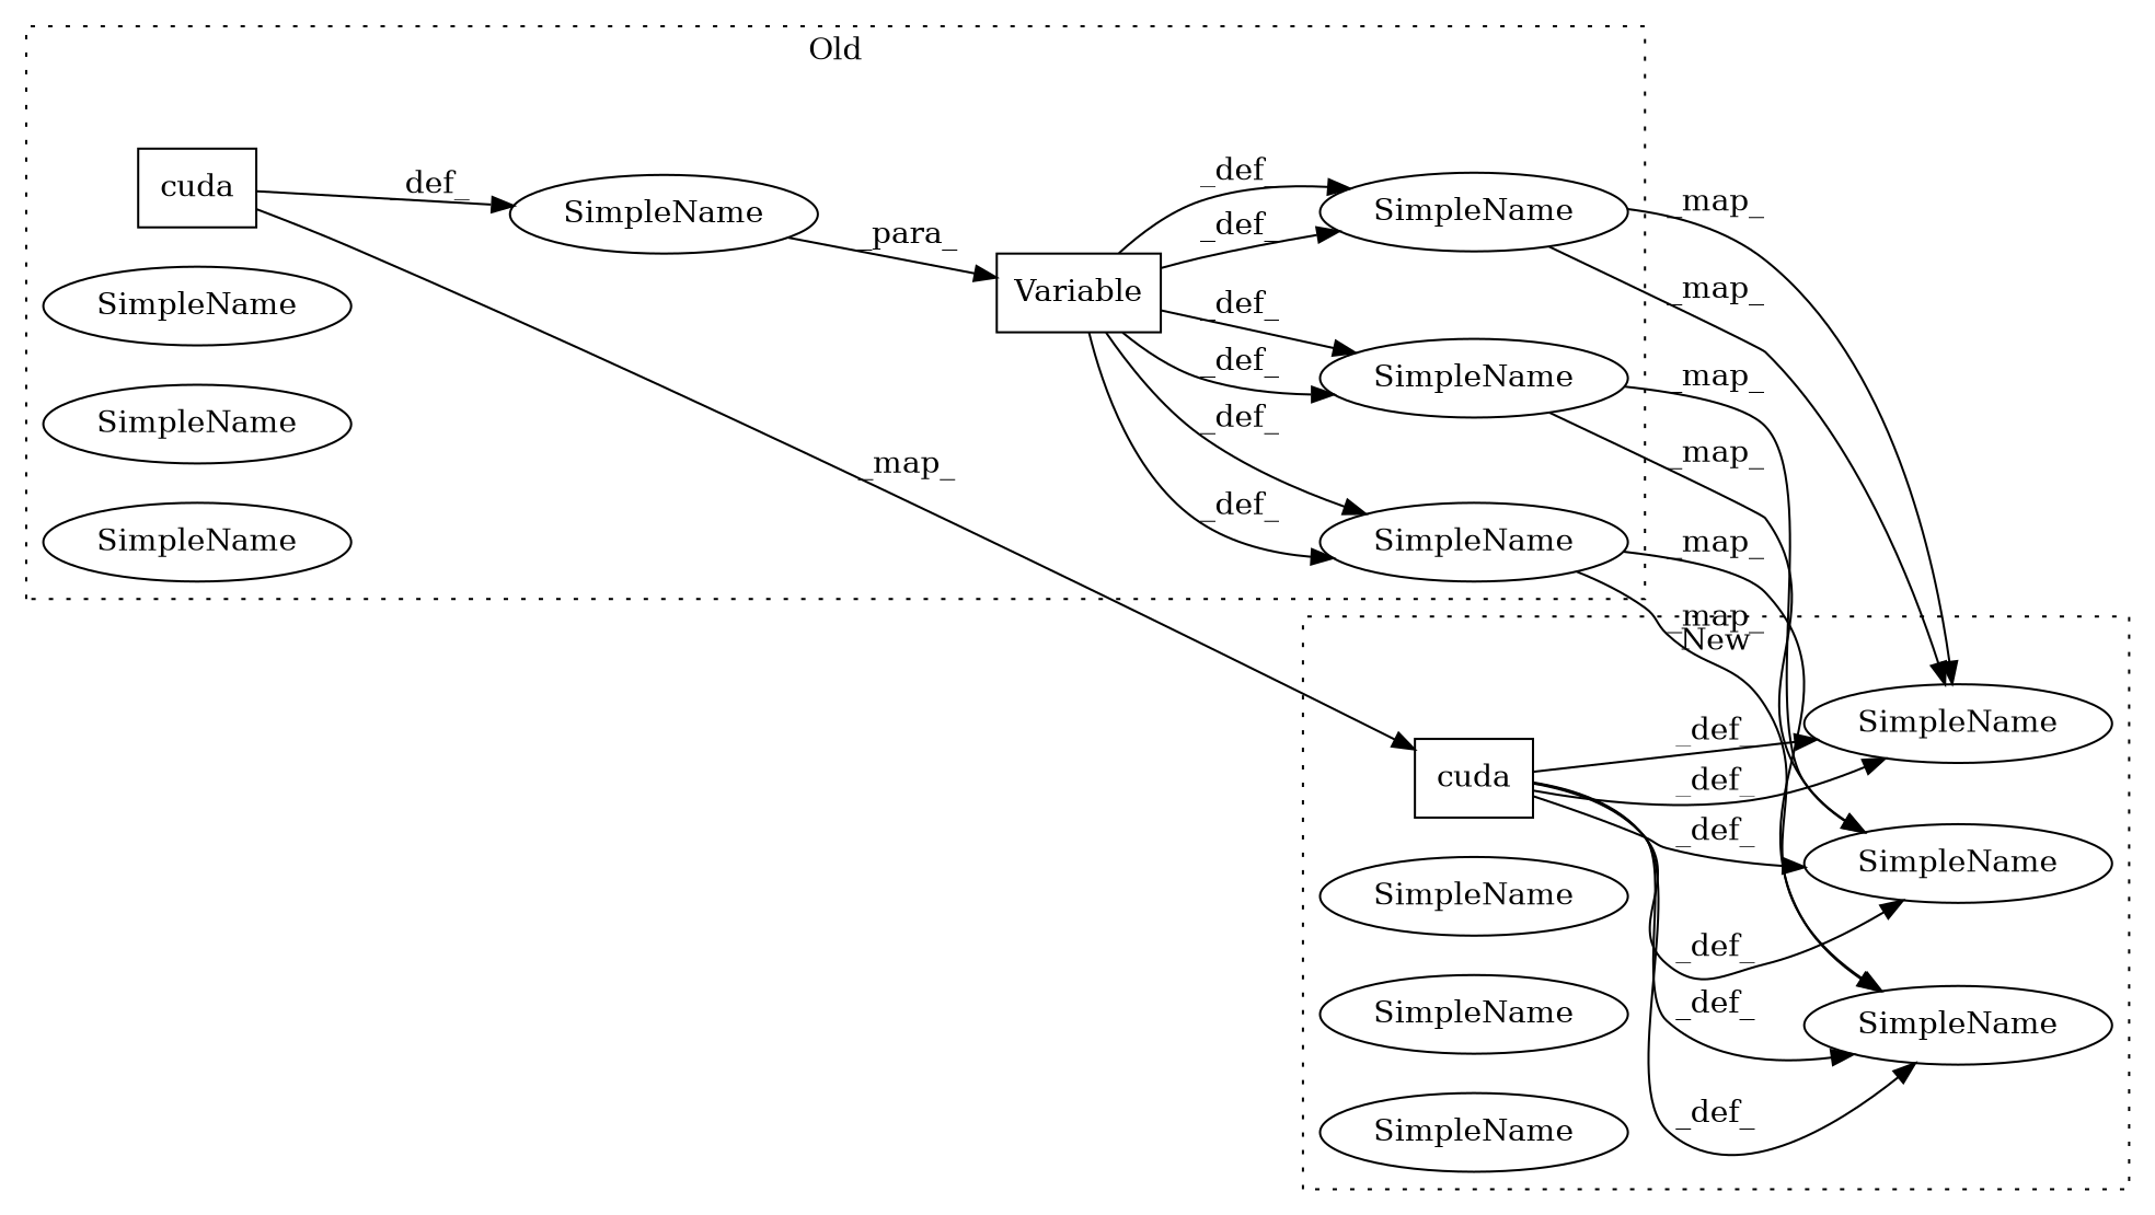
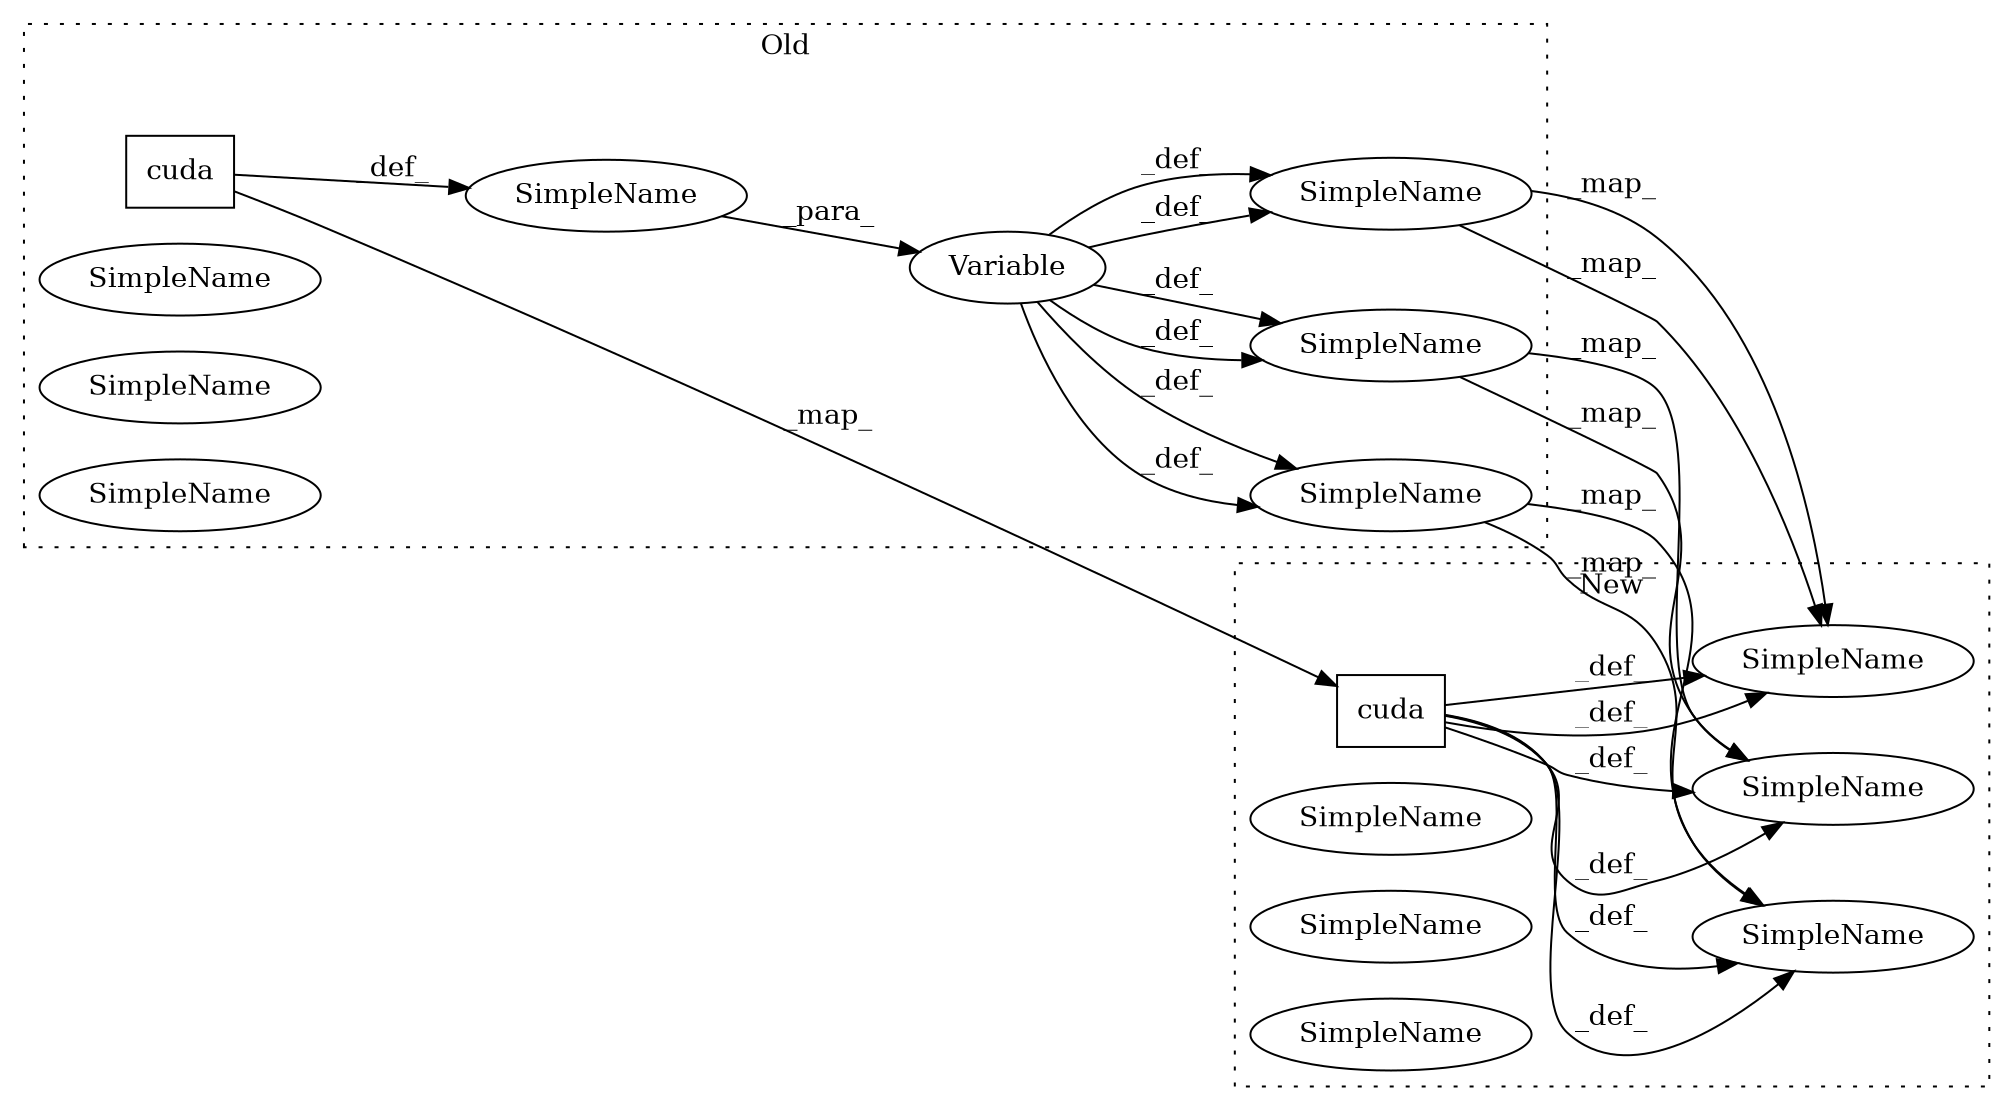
  digraph {
    rankdir=LR
    node [a=42 l=22 s=2375 shape=ellipse]
    n1 [a=32 l=6 label=cuda s=2552 shape=box]
    n2 [label=SimpleName]
    n3 [label=SimpleName]
    n4 [l=13 label=SimpleName s=4852]
    n5 [l=13 label=SimpleName s=4852]
    n6 [l=19 label=SimpleName s=4308]
    n7 [l=19 label=SimpleName s=4308]
-   n8 [a=32 l="9,1" label=Variable s="2398,2558" shape=box]
+   n8 [a=32 l="9,1" label=Variable s="2398,2558"]
    n9 [label=SimpleName l="" s=""]
    n10 [a=32 l=6 label=cuda s=2553 shape=box]
    n11 [label=SimpleName s=2385]
    n12 [label=SimpleName s=2385]
    n13 [l=13 label=SimpleName s=4937]
    n14 [l=13 label=SimpleName s=4937]
    n15 [l=19 label=SimpleName s=4393]
    n16 [l=19 label=SimpleName s=4393]
    subgraph cluster_1 {
      label=Old
      style=dotted
      n1
      n2
      n3
      n4
      n5
      n6
      n7
      n8
      n9
    }
    subgraph cluster_2 {
      label=New
      style=dotted
      n10
      n11
      n12
      n13
      n14
      n15
      n16
    }
    n1 -> n9 [label=_def_]
    n1 -> n10 [label=_map_]
    n3 -> n12 [label=_map_]
    n3 -> n12 [label=_map_]
    n5 -> n14 [label=_map_]
    n5 -> n14 [label=_map_]
    n7 -> n16 [label=_map_]
    n7 -> n16 [label=_map_]
    n8 -> n3 [label=_def_]
    n8 -> n3 [label=_def_]
    n8 -> n5 [label=_def_]
    n8 -> n5 [label=_def_]
    n8 -> n7 [label=_def_]
    n8 -> n7 [label=_def_]
    n9 -> n8 [label=_para_]
    n10 -> n12 [label=_def_]
    n10 -> n12 [label=_def_]
    n10 -> n14 [label=_def_]
    n10 -> n14 [label=_def_]
    n10 -> n16 [label=_def_]
    n10 -> n16 [label=_def_]
  }
